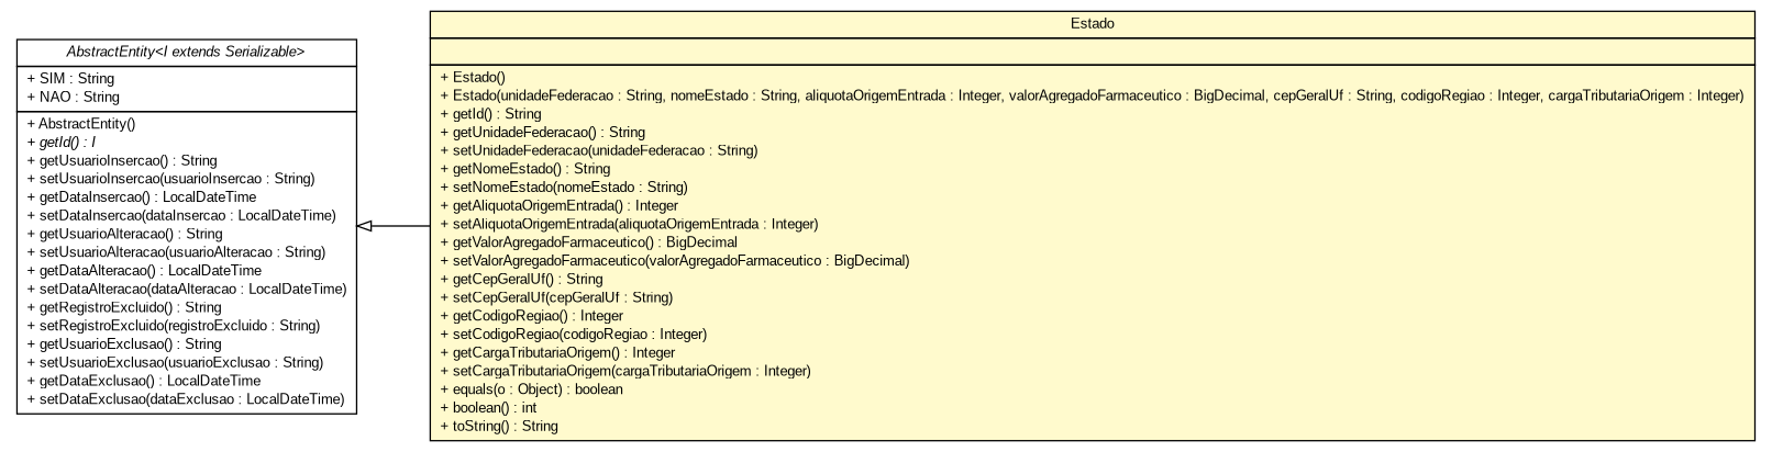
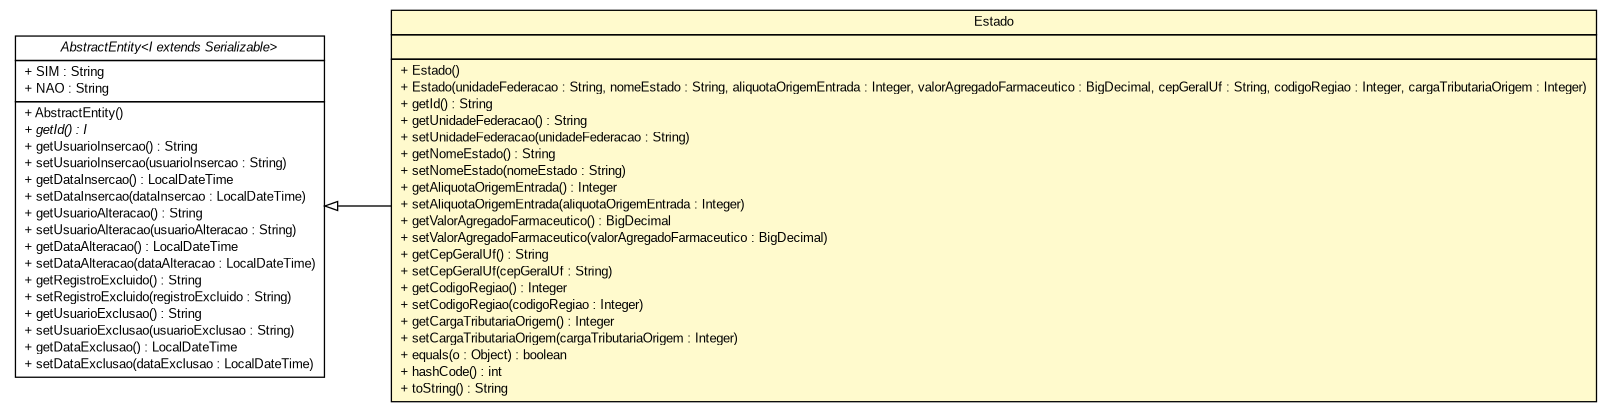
  digraph {
    nodesep=0.25
    ranksep=0.5
    rankdir=LR
    node [fontcolor=black fontname=arial fontsize=10.0 shape=plaintext]
    n1 [label=<<table title="br.gov.to.sefaz.persistence.entity.AbstractEntity" border="0" cellborder="1" cellspacing="0" cellpadding="2" port="p" href="../../../../persistence/entity/AbstractEntity.html"> 		<tr><td><table border="0" cellspacing="0" cellpadding="1"> <tr><td align="center" balign="center"><font face="arial italic"> AbstractEntity&lt;I extends Serializable&gt; </font></td></tr> 		</table></td></tr> 		<tr><td><table border="0" cellspacing="0" cellpadding="1"> <tr><td align="left" balign="left"> + SIM : String </td></tr> <tr><td align="left" balign="left"> + NAO : String </td></tr> 		</table></td></tr> 		<tr><td><table border="0" cellspacing="0" cellpadding="1"> <tr><td align="left" balign="left"> + AbstractEntity() </td></tr> <tr><td align="left" balign="left"><font face="arial italic" point-size="10.0"> + getId() : I </font></td></tr> <tr><td align="left" balign="left"> + getUsuarioInsercao() : String </td></tr> <tr><td align="left" balign="left"> + setUsuarioInsercao(usuarioInsercao : String) </td></tr> <tr><td align="left" balign="left"> + getDataInsercao() : LocalDateTime </td></tr> <tr><td align="left" balign="left"> + setDataInsercao(dataInsercao : LocalDateTime) </td></tr> <tr><td align="left" balign="left"> + getUsuarioAlteracao() : String </td></tr> <tr><td align="left" balign="left"> + setUsuarioAlteracao(usuarioAlteracao : String) </td></tr> <tr><td align="left" balign="left"> + getDataAlteracao() : LocalDateTime </td></tr> <tr><td align="left" balign="left"> + setDataAlteracao(dataAlteracao : LocalDateTime) </td></tr> <tr><td align="left" balign="left"> + getRegistroExcluido() : String </td></tr> <tr><td align="left" balign="left"> + setRegistroExcluido(registroExcluido : String) </td></tr> <tr><td align="left" balign="left"> + getUsuarioExclusao() : String </td></tr> <tr><td align="left" balign="left"> + setUsuarioExclusao(usuarioExclusao : String) </td></tr> <tr><td align="left" balign="left"> + getDataExclusao() : LocalDateTime </td></tr> <tr><td align="left" balign="left"> + setDataExclusao(dataExclusao : LocalDateTime) </td></tr> 		</table></td></tr> 		</table>>]
-   n2 [label=<<table title="br.gov.to.sefaz.par.gestao.persistence.entity.Estado" border="0" cellborder="1" cellspacing="0" cellpadding="2" port="p" bgcolor="lemonChiffon" href="./Estado.html"> 		<tr><td><table border="0" cellspacing="0" cellpadding="1"> <tr><td align="center" balign="center"> Estado </td></tr> 		</table></td></tr> 		<tr><td><table border="0" cellspacing="0" cellpadding="1"> <tr><td align="left" balign="left">  </td></tr> 		</table></td></tr> 		<tr><td><table border="0" cellspacing="0" cellpadding="1"> <tr><td align="left" balign="left"> + Estado() </td></tr> <tr><td align="left" balign="left"> + Estado(unidadeFederacao : String, nomeEstado : String, aliquotaOrigemEntrada : Integer, valorAgregadoFarmaceutico : BigDecimal, cepGeralUf : String, codigoRegiao : Integer, cargaTributariaOrigem : Integer) </td></tr> <tr><td align="left" balign="left"> + getId() : String </td></tr> <tr><td align="left" balign="left"> + getUnidadeFederacao() : String </td></tr> <tr><td align="left" balign="left"> + setUnidadeFederacao(unidadeFederacao : String) </td></tr> <tr><td align="left" balign="left"> + getNomeEstado() : String </td></tr> <tr><td align="left" balign="left"> + setNomeEstado(nomeEstado : String) </td></tr> <tr><td align="left" balign="left"> + getAliquotaOrigemEntrada() : Integer </td></tr> <tr><td align="left" balign="left"> + setAliquotaOrigemEntrada(aliquotaOrigemEntrada : Integer) </td></tr> <tr><td align="left" balign="left"> + getValorAgregadoFarmaceutico() : BigDecimal </td></tr> <tr><td align="left" balign="left"> + setValorAgregadoFarmaceutico(valorAgregadoFarmaceutico : BigDecimal) </td></tr> <tr><td align="left" balign="left"> + getCepGeralUf() : String </td></tr> <tr><td align="left" balign="left"> + setCepGeralUf(cepGeralUf : String) </td></tr> <tr><td align="left" balign="left"> + getCodigoRegiao() : Integer </td></tr> <tr><td align="left" balign="left"> + setCodigoRegiao(codigoRegiao : Integer) </td></tr> <tr><td align="left" balign="left"> + getCargaTributariaOrigem() : Integer </td></tr> <tr><td align="left" balign="left"> + setCargaTributariaOrigem(cargaTributariaOrigem : Integer) </td></tr> <tr><td align="left" balign="left"> + equals(o : Object) : boolean </td></tr> <tr><td align="left" balign="left"> + boolean() : int </td></tr> <tr><td align="left" balign="left"> + toString() : String </td></tr> 		</table></td></tr> 		</table>>]
+   n2 [label=<<table title="br.gov.to.sefaz.par.gestao.persistence.entity.Estado" border="0" cellborder="1" cellspacing="0" cellpadding="2" port="p" bgcolor="lemonChiffon" href="./Estado.html"> 		<tr><td><table border="0" cellspacing="0" cellpadding="1"> <tr><td align="center" balign="center"> Estado </td></tr> 		</table></td></tr> 		<tr><td><table border="0" cellspacing="0" cellpadding="1"> <tr><td align="left" balign="left">  </td></tr> 		</table></td></tr> 		<tr><td><table border="0" cellspacing="0" cellpadding="1"> <tr><td align="left" balign="left"> + Estado() </td></tr> <tr><td align="left" balign="left"> + Estado(unidadeFederacao : String, nomeEstado : String, aliquotaOrigemEntrada : Integer, valorAgregadoFarmaceutico : BigDecimal, cepGeralUf : String, codigoRegiao : Integer, cargaTributariaOrigem : Integer) </td></tr> <tr><td align="left" balign="left"> + getId() : String </td></tr> <tr><td align="left" balign="left"> + getUnidadeFederacao() : String </td></tr> <tr><td align="left" balign="left"> + setUnidadeFederacao(unidadeFederacao : String) </td></tr> <tr><td align="left" balign="left"> + getNomeEstado() : String </td></tr> <tr><td align="left" balign="left"> + setNomeEstado(nomeEstado : String) </td></tr> <tr><td align="left" balign="left"> + getAliquotaOrigemEntrada() : Integer </td></tr> <tr><td align="left" balign="left"> + setAliquotaOrigemEntrada(aliquotaOrigemEntrada : Integer) </td></tr> <tr><td align="left" balign="left"> + getValorAgregadoFarmaceutico() : BigDecimal </td></tr> <tr><td align="left" balign="left"> + setValorAgregadoFarmaceutico(valorAgregadoFarmaceutico : BigDecimal) </td></tr> <tr><td align="left" balign="left"> + getCepGeralUf() : String </td></tr> <tr><td align="left" balign="left"> + setCepGeralUf(cepGeralUf : String) </td></tr> <tr><td align="left" balign="left"> + getCodigoRegiao() : Integer </td></tr> <tr><td align="left" balign="left"> + setCodigoRegiao(codigoRegiao : Integer) </td></tr> <tr><td align="left" balign="left"> + getCargaTributariaOrigem() : Integer </td></tr> <tr><td align="left" balign="left"> + setCargaTributariaOrigem(cargaTributariaOrigem : Integer) </td></tr> <tr><td align="left" balign="left"> + equals(o : Object) : boolean </td></tr> <tr><td align="left" balign="left"> + hashCode() : int </td></tr> <tr><td align="left" balign="left"> + toString() : String </td></tr> 		</table></td></tr> 		</table>>]
    n1 -> n2 [arrowtail=empty dir=back fontname=arial fontsize=10 headport=p labelfontname=arial labelfontsize=10 tailport=p]
  }
